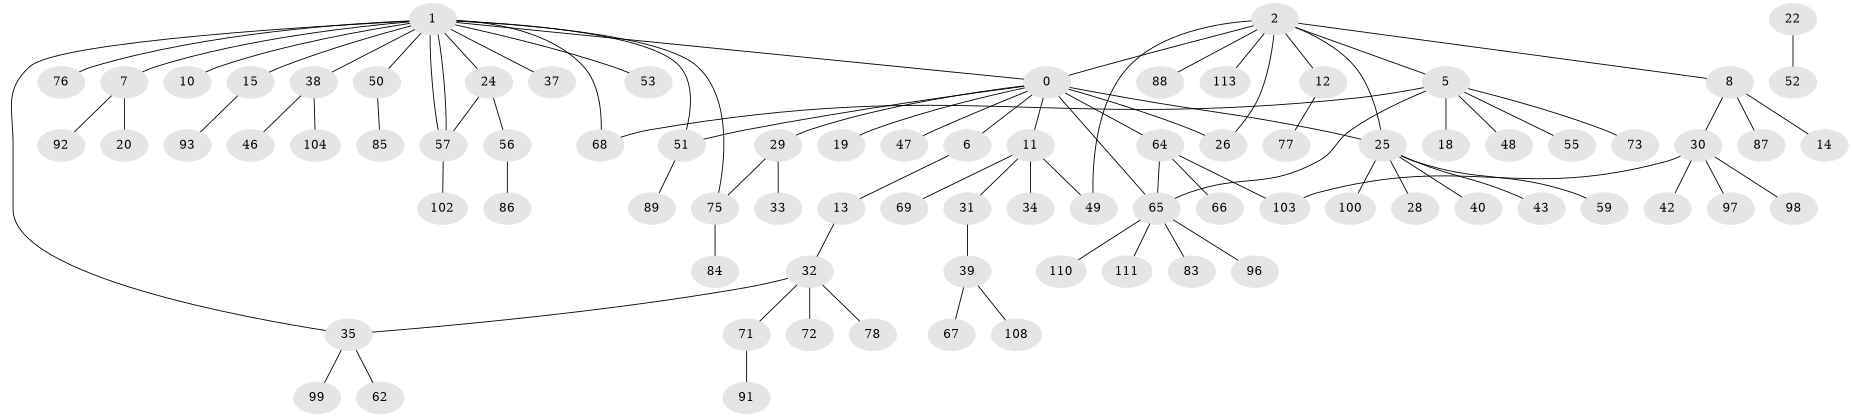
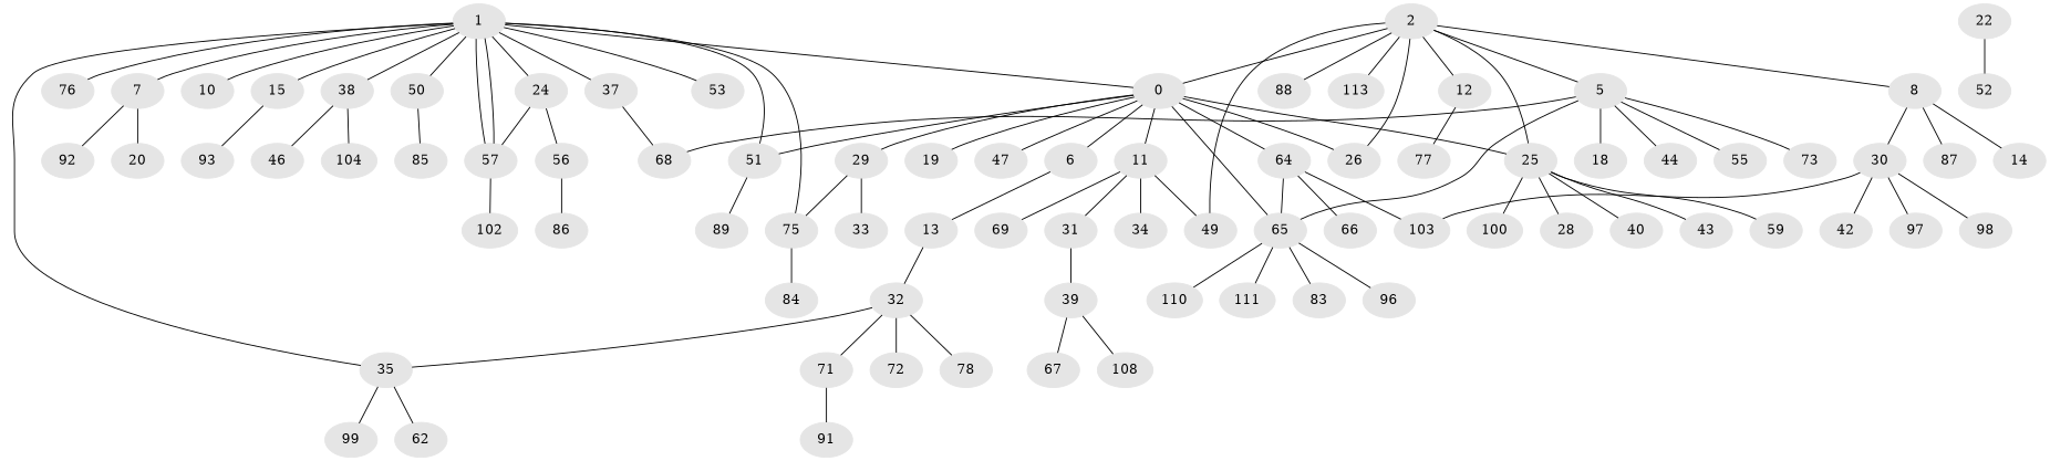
  graph {
    node [color=gray90 style=filled]
    1 [super="+9"]
    n2 [label=0 super="+17"]
    7 [super="+63"]
    10 [super="+82"]
    15
    24 [super="+41"]
    35 [super="+61"]
    37
    38 [super="+45"]
    50 [super="+74"]
    51 [super="+60"]
    53 [super="+95"]
    57
    68
    75
    76 [super="+80"]
    2 [super="+4"]
    5 [super="+36"]
    8 [super="+81"]
    12 [super="+48"]
    25 [super="+112"]
    26 [super="+101"]
    49
    88
    113
    6
    11 [super="+21"]
    19
    29 [super="+79"]
    47
    64
    65 [super="+70"]
    20 [super="+23"]
    92
    93
    56
    62
    99
    46
    104
    85
    89
    102
    84
    18
-   44 [label=48]
+   44
    55
    73
    14 [super="+107"]
    30 [super="+54"]
    87
    77
    28
    40
    43
    59
    100
    13 [super="+16"]
    31
    34 [super="+58"]
    69
    33
    103
    66 [super="+106"]
    83
    96
    110
    111
    32
    42
    97 [super="+109"]
    98
    39 [super="+94"]
    71 [super="+114"]
    72
    78 [super="+105"]
    22 [super="+90"]
    52
    86
    67
    108
    91
    1 -- n2
    1 -- 7
    1 -- 10
    1 -- 15
    1 -- 24
    1 -- 35
    1 -- 37
    1 -- 38
    1 -- 50
    1 -- 51
    1 -- 53
    1 -- 57
    1 -- 57
-   1 -- 68
+   37 -- 68
    1 -- 75
    1 -- 76
    n2 -- 51
    n2 -- 25 [weight=2]
    n2 -- 26 [weight=2]
    n2 -- 6
    n2 -- 11
    n2 -- 19
    n2 -- 29
    n2 -- 47
    n2 -- 64
    n2 -- 65
    7 -- 20 [weight=2]
    7 -- 92
    15 -- 93
    24 -- 57
    24 -- 56
    35 -- 62
    35 -- 99
    38 -- 46
    38 -- 104
    50 -- 85
    51 -- 89
    57 -- 102
    75 -- 84
    2 -- n2
    2 -- 5
    2 -- 8
    2 -- 12
    2 -- 25
    2 -- 26
    2 -- 49
    2 -- 88
    2 -- 113
    5 -- 68
    5 -- 65
    5 -- 18
    5 -- 44
    5 -- 55
    5 -- 73
    8 -- 14
    8 -- 30
    8 -- 87
    12 -- 77
    25 -- 28
    25 -- 40
    25 -- 43
    25 -- 59
    25 -- 100
    6 -- 13
    11 -- 49
    11 -- 31
    11 -- 34
    11 -- 69
    29 -- 75
    29 -- 33
    64 -- 65
    64 -- 103
    64 -- 66
    65 -- 83
    65 -- 96
    65 -- 110
    65 -- 111
    56 -- 86
    30 -- 103
    30 -- 42
    30 -- 97
    30 -- 98
    13 -- 32
    31 -- 39
    32 -- 35
    32 -- 71
    32 -- 72
    32 -- 78
    39 -- 67
    39 -- 108
    71 -- 91
    22 -- 52
  }
